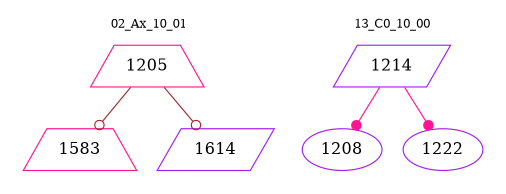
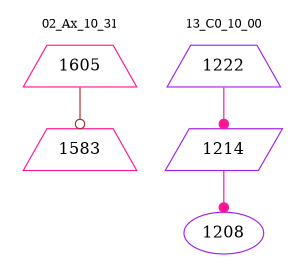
  digraph {
    node [color=purple shape=trapezium]
    edge [arrowhead=odot color=brown]
-   n1 [color=deeppink label=1205]
+   n1 [color=deeppink label=1605]
    n2 [color=deeppink label=1583]
-   n3 [label=1614 shape=parallelogram]
    n4 [label=1214 shape=parallelogram]
    n5 [label=1208 shape=ellipse]
-   n6 [label=1222 shape=ellipse]
+   n6 [label=1222]
    subgraph cluster_1 {
      color=white
      fontsize=10
-     label="02_Ax_10_01"
+     label="02_Ax_10_31"
      n1
      n2
-     n3
    }
    subgraph cluster_2 {
      color=white
      fontsize=10
      label="13_C0_10_00"
      n4
      n5
      n6
    }
    n1 -> n2
-   n1 -> n3
    n4 -> n5 [arrowhead=dot color=deeppink]
-   n4 -> n6 [arrowhead=dot color=deeppink]
+   n6 -> n4 [arrowhead=dot color=deeppink]
  }
